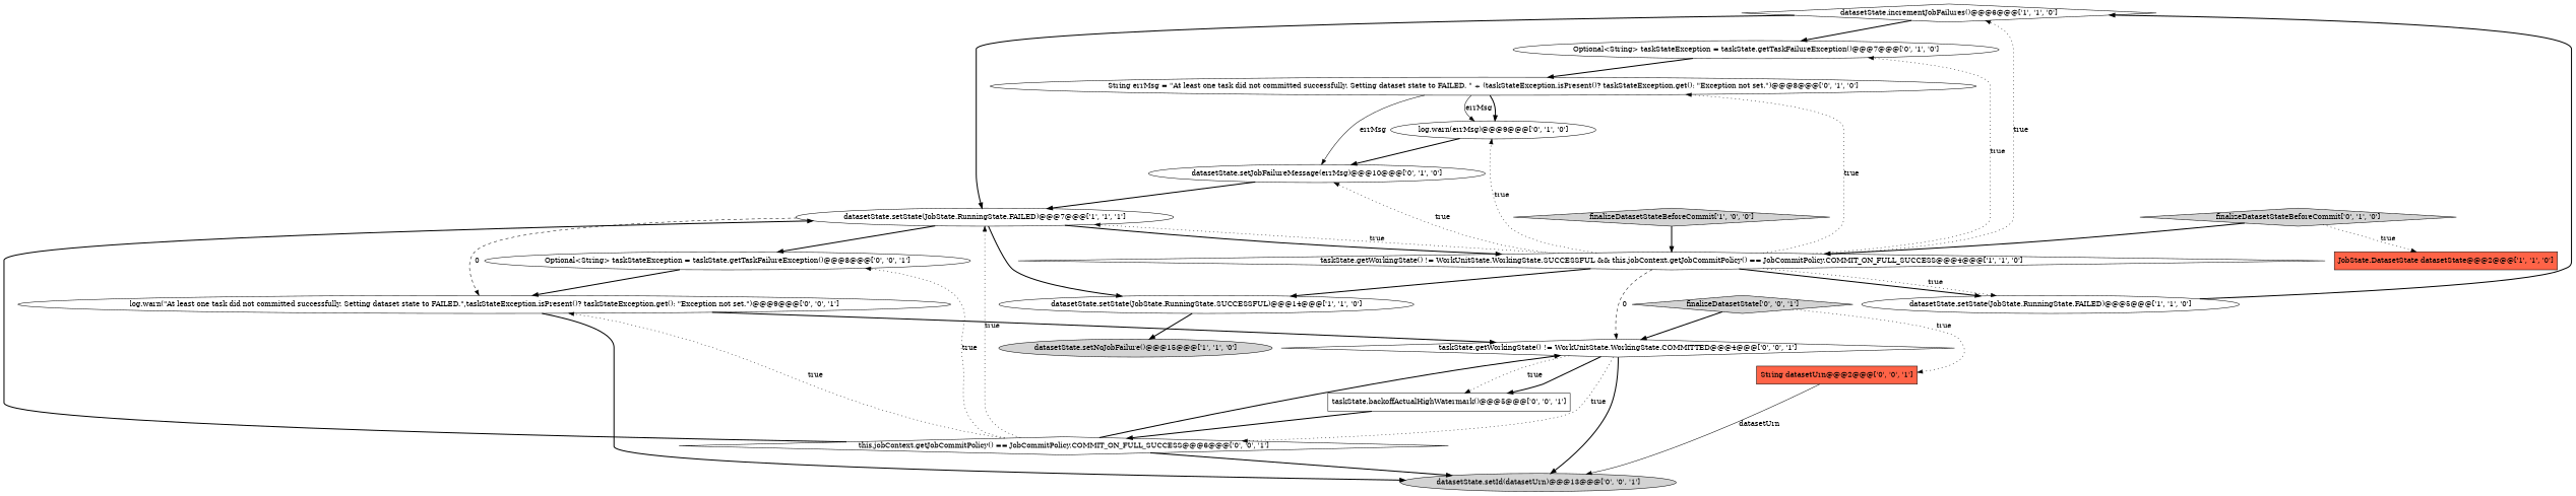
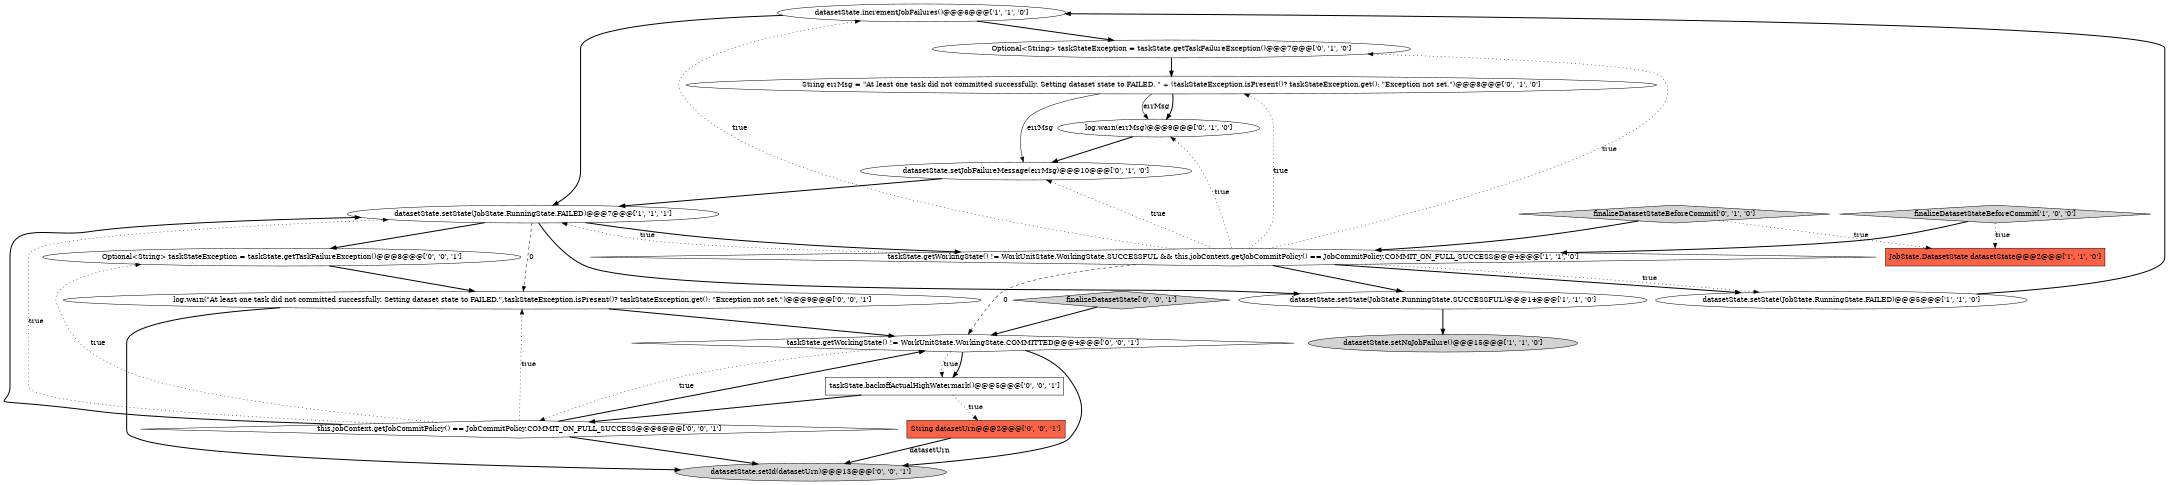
  digraph {
    node [fillcolor=white shape=ellipse style=filled]
    edge [style=bold]
-   n1 [label="datasetState.incrementJobFailures()@@@6@@@['1', '1', '0']" shape=diamond]
+   n1 [label="datasetState.incrementJobFailures()@@@6@@@['1', '1', '0']"]
    n2 [label="Optional<String> taskStateException = taskState.getTaskFailureException()@@@7@@@['0', '1', '0']"]
    n3 [label="datasetState.setState(JobState.RunningState.FAILED)@@@7@@@['1', '1', '1']"]
    n4 [label="String errMsg = \"At least one task did not committed successfully. Setting dataset state to FAILED. \" + (taskStateException.isPresent()? taskStateException.get(): \"Exception not set.\")@@@8@@@['0', '1', '0']"]
    n5 [label="Optional<String> taskStateException = taskState.getTaskFailureException()@@@8@@@['0', '0', '1']"]
    n6 [label="log.warn(\"At least one task did not committed successfully. Setting dataset state to FAILED.\",taskStateException.isPresent()? taskStateException.get(): \"Exception not set.\")@@@9@@@['0', '0', '1']"]
    n7 [label="taskState.getWorkingState() != WorkUnitState.WorkingState.SUCCESSFUL && this.jobContext.getJobCommitPolicy() == JobCommitPolicy.COMMIT_ON_FULL_SUCCESS@@@4@@@['1', '1', '0']" shape=diamond]
    n8 [label="datasetState.setState(JobState.RunningState.SUCCESSFUL)@@@14@@@['1', '1', '0']"]
    n9 [label="taskState.backoffActualHighWatermark()@@@5@@@['0', '0', '1']" shape=box]
    n10 [label="this.jobContext.getJobCommitPolicy() == JobCommitPolicy.COMMIT_ON_FULL_SUCCESS@@@6@@@['0', '0', '1']" shape=diamond]
    n11 [label="taskState.getWorkingState() != WorkUnitState.WorkingState.COMMITTED@@@4@@@['0', '0', '1']" shape=diamond]
    n12 [fillcolor=lightgray label="datasetState.setId(datasetUrn)@@@13@@@['0', '0', '1']"]
    n13 [fillcolor=tomato label="JobState.DatasetState datasetState@@@2@@@['1', '1', '0']" shape=box]
    n14 [fillcolor=lightgray label="finalizeDatasetState['0', '0', '1']" shape=diamond]
    n15 [fillcolor=tomato label="String datasetUrn@@@2@@@['0', '0', '1']" shape=box]
    n16 [fillcolor=lightgray label="datasetState.setNoJobFailure()@@@15@@@['1', '1', '0']"]
    n17 [label="log.warn(errMsg)@@@9@@@['0', '1', '0']"]
    n18 [label="datasetState.setJobFailureMessage(errMsg)@@@10@@@['0', '1', '0']"]
    n19 [fillcolor=lightgray label="finalizeDatasetStateBeforeCommit['1', '0', '0']" shape=diamond]
    n20 [label="datasetState.setState(JobState.RunningState.FAILED)@@@5@@@['1', '1', '0']"]
    n21 [fillcolor=lightgray label="finalizeDatasetStateBeforeCommit['0', '1', '0']" shape=diamond]
    n1 -> n2
    n1 -> n3
    n2 -> n4
    n3 -> n5
    n3 -> n6 [label=0 style=dashed]
    n3 -> n7
    n3 -> n8
    n4 -> n17
    n4 -> n17 [label=errMsg style=solid]
    n4 -> n18 [label=errMsg style=solid]
    n5 -> n6
    n6 -> n11
    n6 -> n12
    n7 -> n1 [label=true style=dotted]
    n7 -> n2 [label=true style=dotted]
    n7 -> n3 [label=true style=dotted]
    n7 -> n4 [label=true style=dotted]
    n7 -> n8
    n7 -> n11 [label=0 style=dashed]
    n7 -> n17 [label=true style=dotted]
    n7 -> n18 [label=true style=dotted]
    n7 -> n20
    n7 -> n20 [label=true style=dotted]
    n8 -> n16
    n9 -> n10
    n10 -> n3 [label=true style=dotted]
    n10 -> n3
    n10 -> n5 [label=true style=dotted]
    n10 -> n6 [label=true style=dotted]
    n10 -> n11
    n10 -> n12
    n11 -> n9 [label=true style=dotted]
    n11 -> n9
    n11 -> n10 [label=true style=dotted]
    n11 -> n12
    n14 -> n11
-   n14 -> n15 [label=true style=dotted]
-   n15 -> n12 [label=datasetUrn style=solid]
+   n9 -> n15 [label=true style=dotted]
+   n15 -> n12 [label=datasetUrn]
    n17 -> n18
    n18 -> n3
    n19 -> n7
+   n19 -> n13 [label=true style=dotted]
    n20 -> n1
    n21 -> n7
    n21 -> n13 [label=true style=dotted]
  }
